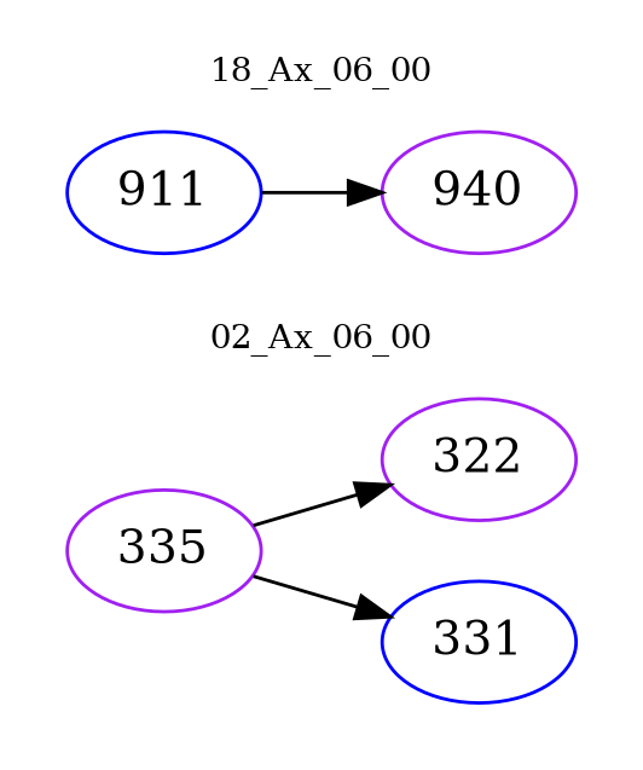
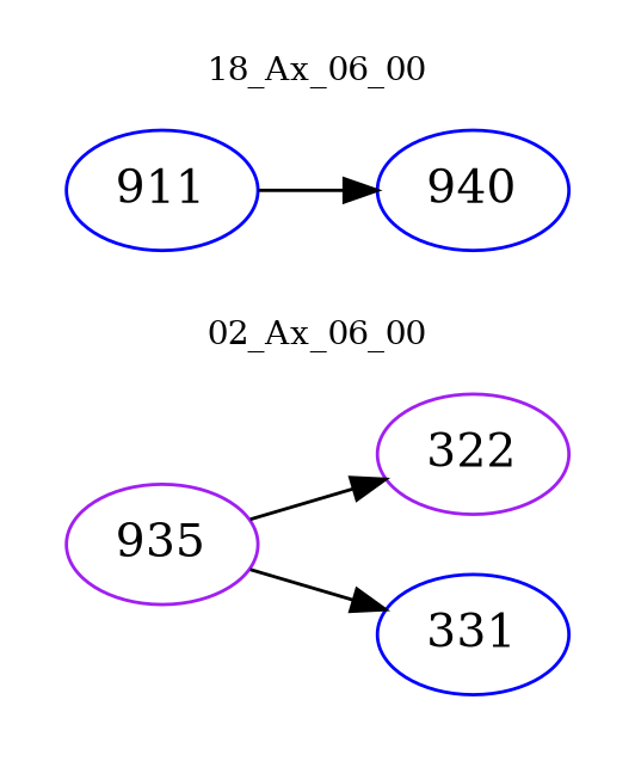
  digraph {
    rankdir=LR
    node [color=purple]
    edge [color=black]
-   n1 [label=335]
+   n1 [label=935]
    n2 [color=blue label=331]
    n3 [label=322]
    n4 [color=blue label=911]
-   n5 [label=940]
+   n5 [color=blue label=940]
    subgraph cluster_1 {
      color=white
      fontsize=10
      label="02_Ax_06_00"
      n1
      n2
      n3
    }
    subgraph cluster_2 {
      color=white
      fontsize=10
      label="18_Ax_06_00"
      n4
      n5
    }
    n1 -> n2
    n1 -> n3
    n4 -> n5
  }
